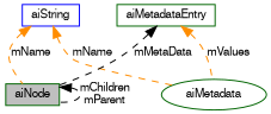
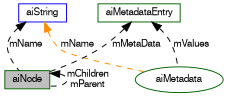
  digraph {
    node [color=darkgreen fontname=FreeSans fontsize=10 shape=box]
    edge [color=black dir=back fontname=FreeSans fontsize=10 labelfontname=FreeSans labelfontsize=10 style=dashed]
    n1 [fillcolor=grey75 fontcolor=black height=0.2 label=aiNode style=filled width=0.4]
    n2 [color=blue height=0.2 label=aiString width=0.4]
    n3 [height=0.2 label=aiMetadata shape=ellipse width=0.4]
    n4 [height=0.2 label=aiMetadataEntry width=0.4]
    n1 -> n1 [label="mChildren\nmParent"]
-   n2 -> n1 [color=darkorange label=mName]
+   n2 -> n1 [label=mName]
    n2 -> n3 [color=darkorange label=mName]
    n4 -> n1 [label=mMetaData]
-   n4 -> n3 [color=darkorange label=mValues]
+   n4 -> n3 [label=mValues]
  }
